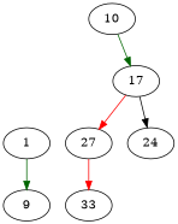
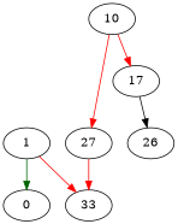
  strict digraph {
    edge [color=red]
    1 [entry=true]
-   9
+   9 [label=0]
    33
    10
    17
    27
-   24
+   24 [label=26]
    1 -> 9 [color=darkgreen cond=true]
-   10 -> 17 [color=darkgreen cond=true]
-   17 -> 27 [cond=false]
+   1 -> 33 [cond=false]
+   10 -> 17 [cond=true]
+   10 -> 27 [cond=false]
    17 -> 24 [color=""]
    27 -> 33
  }
